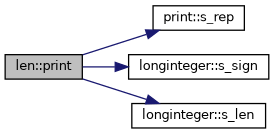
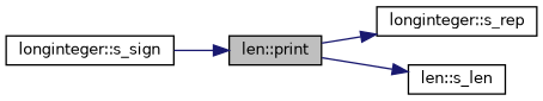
  digraph {
    rankdir=LR
    node [color=black fillcolor=white fontname=Helvetica fontsize=10 shape=record style=filled]
    edge [color=midnightblue fontname=Helvetica fontsize=10 labelfontname=Helvetica labelfontsize=10 style=solid]
    n1 [fillcolor=grey75 fontcolor=black height=0.2 label="len::print" width=0.4]
-   n2 [height=0.2 label="print::s_rep" width=0.4]
+   n2 [height=0.2 label="longinteger::s_rep" width=0.4]
    n3 [height=0.2 label="longinteger::s_sign" width=0.4]
-   n4 [height=0.2 label="longinteger::s_len" width=0.4]
+   n4 [height=0.2 label="len::s_len" width=0.4]
    n1 -> n2
-   n1 -> n3
+   n3 -> n1
    n1 -> n4
  }
